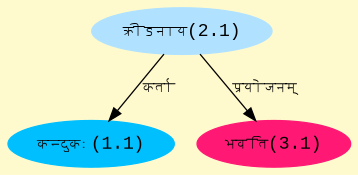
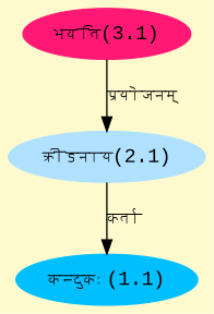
  digraph {
    bgcolor=lemonchiffon1
    compound=true
    fontname="Liberation Mono"
    rankdir=BT
    node [fontname="Liberation Mono" style=filled]
    edge [dir=back fontname="Liberation Mono"]
    n1 [color="#00BFFF" label="कन्दुकः(1.1)"]
    n2 [color="#B0E2FF" label="क्रीडनाय(2.1)"]
    n3 [color="#FF1975" label="भवति(3.1)"]
    n1 -> n2 [label="कर्ता"]
-   n3 -> n2 [label="प्रयोजनम्"]
+   n2 -> n3 [label="प्रयोजनम्"]
  }
